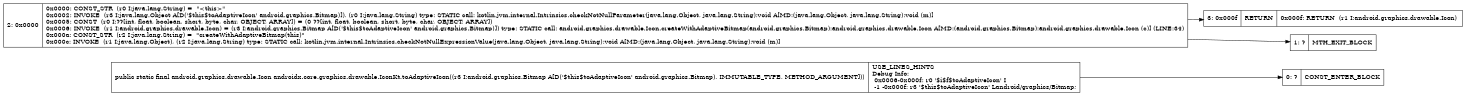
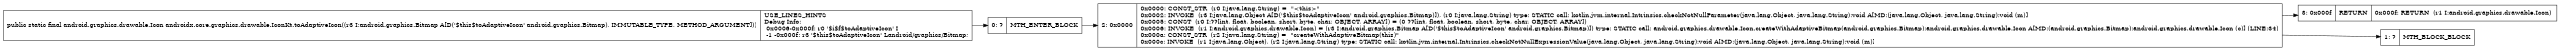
  digraph {
    rankdir=LR
    node [shape=record]
-   n1 [label="{0\:\ ?|CONST_ENTER_BLOCK\l}"]
+   n1 [label="{0\:\ ?|MTH_ENTER_BLOCK\l}"]
    n2 [label="{2\:\ 0x0000|0x0000: CONST_STR  (r0 I:java.lang.String) =  \"\<this\>\" \l0x0002: INVOKE  (r3 I:java.lang.Object A[D('$this$toAdaptiveIcon' android.graphics.Bitmap)]), (r0 I:java.lang.String) type: STATIC call: kotlin.jvm.internal.Intrinsics.checkNotNullParameter(java.lang.Object, java.lang.String):void A[MD:(java.lang.Object, java.lang.String):void (m)]\l0x0005: CONST  (r0 I:??[int, float, boolean, short, byte, char, OBJECT, ARRAY]) = (0 ??[int, float, boolean, short, byte, char, OBJECT, ARRAY]) \l0x0006: INVOKE  (r1 I:android.graphics.drawable.Icon) = (r3 I:android.graphics.Bitmap A[D('$this$toAdaptiveIcon' android.graphics.Bitmap)]) type: STATIC call: android.graphics.drawable.Icon.createWithAdaptiveBitmap(android.graphics.Bitmap):android.graphics.drawable.Icon A[MD:(android.graphics.Bitmap):android.graphics.drawable.Icon (c)] (LINE:34)\l0x000a: CONST_STR  (r2 I:java.lang.String) =  \"createWithAdaptiveBitmap(this)\" \l0x000c: INVOKE  (r1 I:java.lang.Object), (r2 I:java.lang.String) type: STATIC call: kotlin.jvm.internal.Intrinsics.checkNotNullExpressionValue(java.lang.Object, java.lang.String):void A[MD:(java.lang.Object, java.lang.String):void (m)]\l}"]
    n3 [label="{3\:\ 0x000f|RETURN\l|0x000f: RETURN  (r1 I:android.graphics.drawable.Icon) \l}"]
-   n4 [label="{1\:\ ?|MTH_EXIT_BLOCK\l}"]
+   n4 [label="{1\:\ ?|MTH_BLOCK_BLOCK\l}"]
    n5 [label="{public static final android.graphics.drawable.Icon androidx.core.graphics.drawable.IconKt.toAdaptiveIcon((r3 I:android.graphics.Bitmap A[D('$this$toAdaptiveIcon' android.graphics.Bitmap), IMMUTABLE_TYPE, METHOD_ARGUMENT]))  | USE_LINES_HINTS\lDebug Info:\l  0x0006\-0x000f: r0 '$i$f$toAdaptiveIcon' I\l  \-1 \-0x000f: r3 '$this$toAdaptiveIcon' Landroid\/graphics\/Bitmap;\l}"]
+   n1 -> n2
    n2 -> n3
    n2 -> n4
    n5 -> n1
  }
